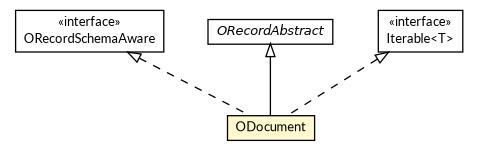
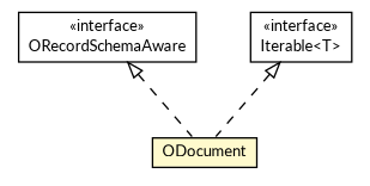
  digraph {
    fontname=Lato
    nodesep=0.25
    ranksep=0.5
    node [fontcolor=black fontname=Lato fontsize=10.0 shape=plaintext]
    edge [arrowtail=empty dir=back fontname=Lato fontsize=10 headport=p labelfontname=Helvetica labelfontsize=10 style=dashed tailport=p]
    n1 [label=<<table title="com.orientechnologies.orient.core.record.impl.ODocument" border="0" cellborder="1" cellspacing="0" cellpadding="2" port="p" bgcolor="lemonChiffon" href="./ODocument.html"> 		<tr><td><table border="0" cellspacing="0" cellpadding="1"> <tr><td align="center" balign="center"> ODocument </td></tr> 		</table></td></tr> 		</table>>]
    n2 [label=<<table title="com.orientechnologies.orient.core.record.ORecordSchemaAware" border="0" cellborder="1" cellspacing="0" cellpadding="2" port="p" href="../ORecordSchemaAware.html"> 		<tr><td><table border="0" cellspacing="0" cellpadding="1"> <tr><td align="center" balign="center"> &#171;interface&#187; </td></tr> <tr><td align="center" balign="center"> ORecordSchemaAware </td></tr> 		</table></td></tr> 		</table>>]
-   n3 [label=<<table title="com.orientechnologies.orient.core.record.ORecordAbstract" border="0" cellborder="1" cellspacing="0" cellpadding="2" port="p" href="../ORecordAbstract.html"> 		<tr><td><table border="0" cellspacing="0" cellpadding="1"> <tr><td align="center" balign="center"><font face="Helvetica-Oblique"> ORecordAbstract </font></td></tr> 		</table></td></tr> 		</table>>]
    n4 [label=<<table title="java.lang.Iterable" border="0" cellborder="1" cellspacing="0" cellpadding="2" port="p" href="http://java.sun.com/j2se/1.4.2/docs/api/java/lang/Iterable.html"> 		<tr><td><table border="0" cellspacing="0" cellpadding="1"> <tr><td align="center" balign="center"> &#171;interface&#187; </td></tr> <tr><td align="center" balign="center"> Iterable&lt;T&gt; </td></tr> 		</table></td></tr> 		</table>>]
    n2 -> n1
-   n3 -> n1 [style=""]
    n4 -> n1
  }
